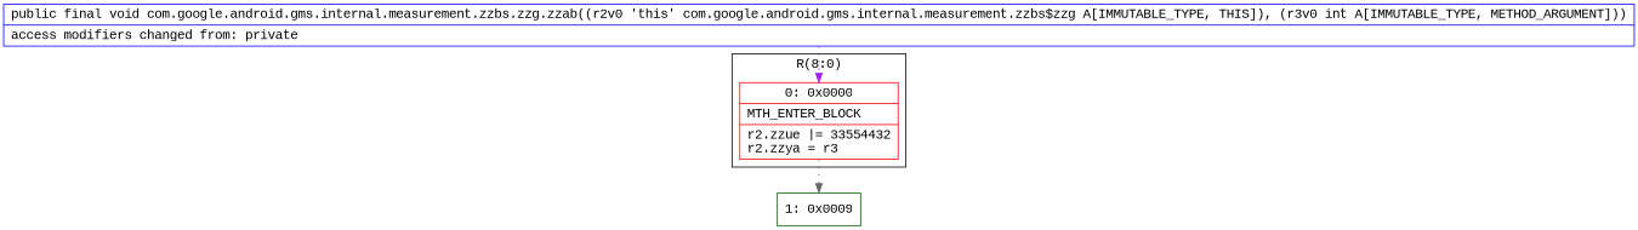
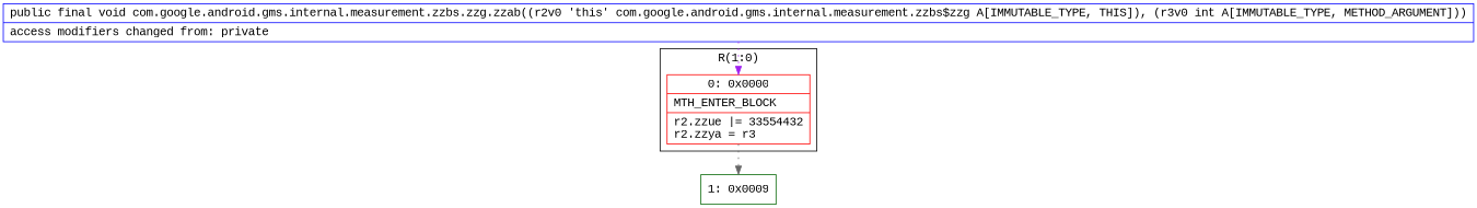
  digraph {
    fontname="Liberation Mono"
    node [shape=record fontname="Liberation Mono"]
    edge [style=dotted fontname="Liberation Mono"]
    n1 [color=red label="{0\:\ 0x0000|MTH_ENTER_BLOCK\l|r2.zzue \|= 33554432\lr2.zzya = r3\l}"]
    n2 [color=darkgreen label="{1\:\ 0x0009}"]
    n3 [label="{public final void com.google.android.gms.internal.measurement.zzbs.zzg.zzab((r2v0 'this' com.google.android.gms.internal.measurement.zzbs$zzg A[IMMUTABLE_TYPE, THIS]), (r3v0 int A[IMMUTABLE_TYPE, METHOD_ARGUMENT]))  | access modifiers changed from: private\l}" color=blue]
    subgraph cluster_1 {
-     label="R(8:0)"
+     label="R(1:0)"
      n1
    }
    n1 -> n2 [color=gray40]
    n3 -> n1 [color=purple]
  }
